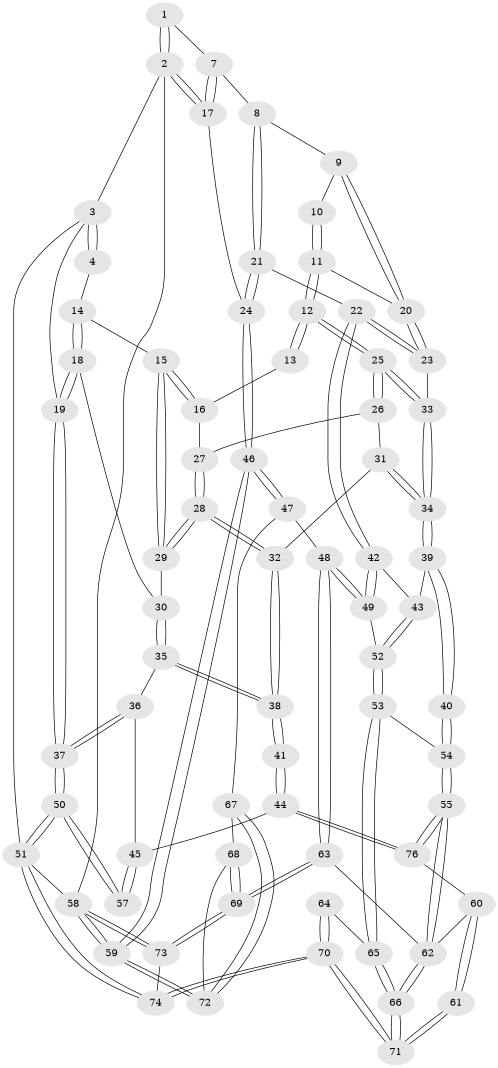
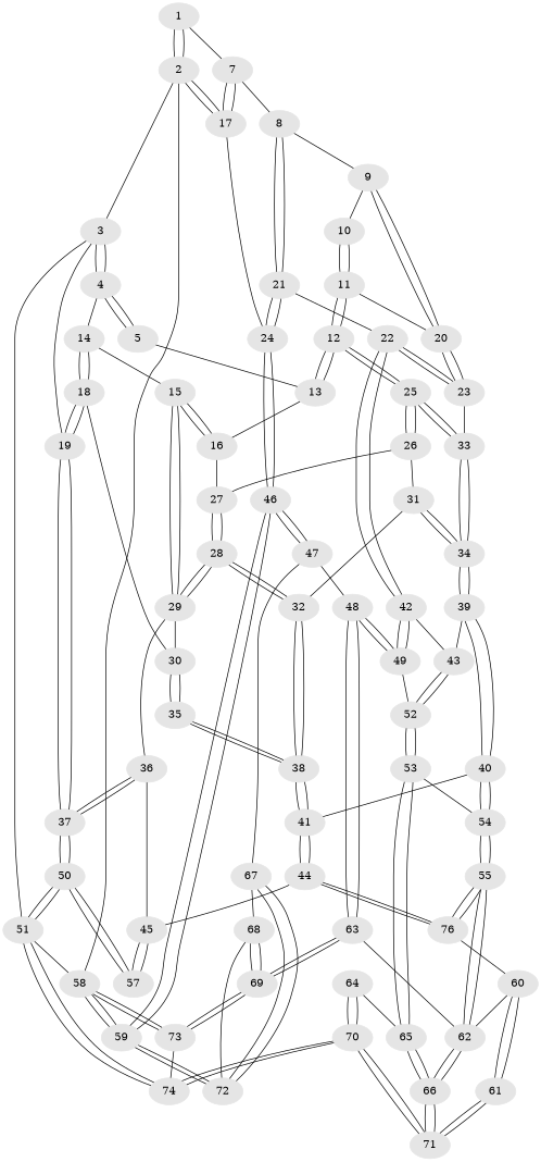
  graph {
    node [color=gray90 style=filled]
    1
    2
    7
    3
    17
    58
    8
    4
    19
    51
    24
    59
    73
+   5
    14
    37
    74
    13
    15
    18
    16
    10
    11
    9
    21
    20
    22
    23
    12
    25
    33
    26
    27
    29
    30
    28
    46
    35
    50
    42
    43
    49
    34
    47
    31
    32
    38
    36
    39
    41
    40
    45
    57
    44
    54
    52
    55
    n58 [label=76]
    53
    60
    48
    67
    72
    63
    68
    62
    69
    65
    66
    61
    71
    64
    70
    1 -- 2
    1 -- 2
    1 -- 7
    2 -- 3
    2 -- 17
    2 -- 17
    2 -- 58
    7 -- 17
    7 -- 17
    7 -- 8
    3 -- 4
    3 -- 4
    3 -- 19
    3 -- 51
    17 -- 24
    58 -- 59
    58 -- 59
    58 -- 73
    58 -- 73
    8 -- 9
    8 -- 21
    8 -- 21
+   4 -- 5
+   4 -- 5
    4 -- 14
    19 -- 37
    19 -- 37
    51 -- 58
    51 -- 74
    51 -- 74
    24 -- 46
    24 -- 46
    59 -- 72
    59 -- 72
    73 -- 74
+   5 -- 13
    14 -- 15
    14 -- 18
    14 -- 18
    37 -- 50
    37 -- 50
    13 -- 16
    15 -- 16
    15 -- 16
    15 -- 29
    15 -- 29
    18 -- 19
    18 -- 19
    18 -- 30
    16 -- 27
    10 -- 11
    10 -- 11
    11 -- 20
    11 -- 12
    11 -- 12
    9 -- 10
    9 -- 20
    9 -- 20
    21 -- 24
    21 -- 24
    21 -- 22
    20 -- 23
    20 -- 23
    22 -- 23
    22 -- 23
    22 -- 42
    22 -- 42
    23 -- 33
    12 -- 13
    12 -- 13
    12 -- 25
    12 -- 25
    25 -- 33
    25 -- 33
    25 -- 26
    25 -- 26
    33 -- 34
    33 -- 34
    26 -- 27
    26 -- 31
    27 -- 28
    27 -- 28
    29 -- 30
    30 -- 35
    30 -- 35
    28 -- 29
    28 -- 29
    28 -- 32
    28 -- 32
    46 -- 59
    46 -- 59
    46 -- 47
    46 -- 47
    35 -- 38
    35 -- 38
-   35 -- 36
+   29 -- 36
    50 -- 51
    50 -- 51
    50 -- 57
    50 -- 57
    42 -- 43
    42 -- 49
    42 -- 49
    43 -- 52
    43 -- 52
    49 -- 52
    34 -- 39
    34 -- 39
    47 -- 48
    47 -- 67
    31 -- 34
    31 -- 34
    31 -- 32
    32 -- 38
    32 -- 38
    38 -- 41
    38 -- 41
    36 -- 37
    36 -- 37
    36 -- 45
    39 -- 43
    39 -- 40
    39 -- 40
    41 -- 44
    41 -- 44
+   40 -- 41
    40 -- 54
    40 -- 54
    45 -- 57
    45 -- 57
    44 -- 45
    44 -- n58
    44 -- n58
    54 -- 55
    54 -- 55
    52 -- 53
    52 -- 53
    55 -- n58
    55 -- n58
    55 -- 62
    55 -- 62
    n58 -- 60
    53 -- 54
    53 -- 65
    53 -- 65
    60 -- 62
    60 -- 61
    60 -- 61
    48 -- 49
    48 -- 49
    48 -- 63
    48 -- 63
    67 -- 72
    67 -- 72
    67 -- 68
    63 -- 62
    63 -- 69
    63 -- 69
    68 -- 72
    68 -- 69
    68 -- 69
    62 -- 66
    62 -- 66
    69 -- 73
    69 -- 73
    65 -- 66
    65 -- 66
    66 -- 71
    66 -- 71
    61 -- 71
    61 -- 71
    64 -- 65
    64 -- 70
    64 -- 70
    70 -- 74
    70 -- 74
    70 -- 71
    70 -- 71
  }
